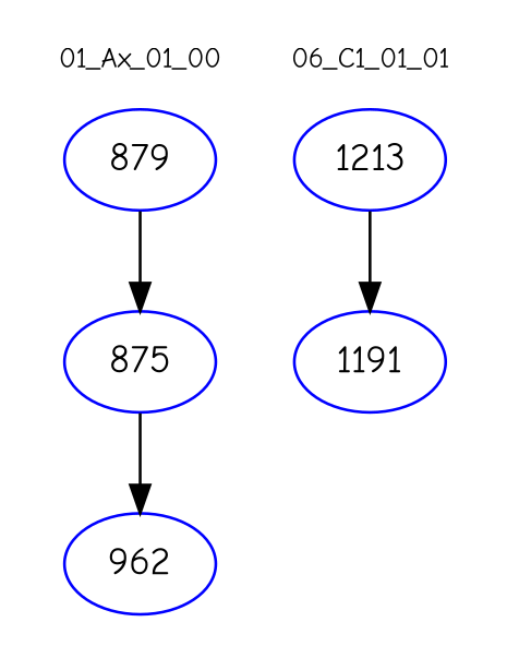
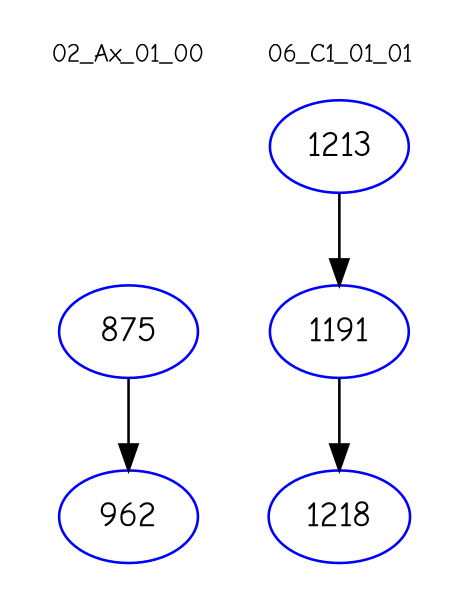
  digraph {
    fontname="Comic Neue"
    node [color=blue fontname="Comic Neue"]
    edge [color=black fontname="Comic Neue"]
-   n1 [label=879]
    n2 [label=875]
    n3 [label=962]
    n4 [label=1213]
    n5 [label=1191]
+   n6 [label=1218]
    subgraph cluster_1 {
      color=white
      fontsize=10
-     label="01_Ax_01_00"
-     n1
+     label="02_Ax_01_00"
      n2
      n3
    }
    subgraph cluster_2 {
      color=white
      fontsize=10
      label="06_C1_01_01"
      n4
      n5
+     n6
    }
-   n1 -> n2
    n2 -> n3
    n4 -> n5
+   n5 -> n6
  }
